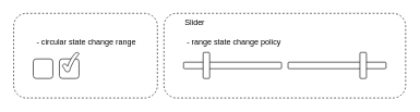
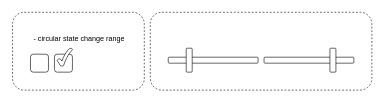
  <mxCell id="0" />
  <mxCell id="1" parent="0" />
  <mxCell id="2" value="" style="rounded=1;whiteSpace=wrap;html=1;fillColor=none;dashed=1;" parent="1" vertex="1"><mxGeometry x="250" y="20" width="370" height="130" as="geometry" /></mxCell>
  <mxCell id="3" value="" style="rounded=1;whiteSpace=wrap;html=1;fillColor=none;dashed=1;" parent="1" vertex="1"><mxGeometry x="20" y="20" width="220" height="130" as="geometry" /></mxCell>
  <mxCell id="4" value="" style="rounded=1;whiteSpace=wrap;html=1;" parent="1" vertex="1"><mxGeometry x="90" y="90" width="30" height="30" as="geometry" /></mxCell>
  <mxCell id="5" value="&amp;nbsp;- circular state change range" style="text;html=1;align=left;verticalAlign=middle;whiteSpace=wrap;rounded=0;" parent="1" vertex="1"><mxGeometry x="50" y="50" width="160" height="30" as="geometry" /></mxCell>
  <mxCell id="6" value="" style="rounded=1;whiteSpace=wrap;html=1;" parent="1" vertex="1"><mxGeometry x="50" y="90" width="30" height="30" as="geometry" /></mxCell>
  <mxCell id="7" value="" style="verticalLabelPosition=bottom;verticalAlign=top;html=1;shape=mxgraph.basic.tick" parent="1" vertex="1"><mxGeometry x="94.5" y="80" width="25.5" height="30" as="geometry" /></mxCell>
- <mxCell id="8" value="Slider" style="text;html=1;align=left;verticalAlign=middle;whiteSpace=wrap;rounded=0;" parent="1" vertex="1"><mxGeometry x="280" y="20" width="310" height="30" as="geometry" /></mxCell>
- <mxCell id="9" value="&amp;nbsp;- range state change policy" style="text;html=1;align=left;verticalAlign=middle;whiteSpace=wrap;rounded=0;" parent="1" vertex="1"><mxGeometry x="280" y="50" width="150" height="30" as="geometry" /></mxCell>
  <mxCell id="10" value="" style="rounded=1;whiteSpace=wrap;html=1;" parent="1" vertex="1"><mxGeometry x="280" y="95" width="150" height="10" as="geometry" /></mxCell>
  <mxCell id="11" value="" style="rounded=1;whiteSpace=wrap;html=1;" parent="1" vertex="1"><mxGeometry x="310" y="80" width="10" height="40" as="geometry" /></mxCell>
  <mxCell id="12" value="" style="rounded=1;whiteSpace=wrap;html=1;" vertex="1" parent="1"><mxGeometry x="440" y="95" width="150" height="10" as="geometry" /></mxCell>
  <mxCell id="13" value="" style="rounded=1;whiteSpace=wrap;html=1;" vertex="1" parent="1"><mxGeometry x="550" y="80" width="10" height="40" as="geometry" /></mxCell>
